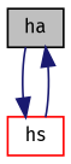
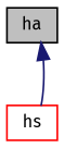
  digraph {
    rankdir=TB
    fontname="Fira Sans"
    node [fontname="Fira Sans" fontsize=10 shape=record]
    edge [color=midnightblue fontname="Fira Sans" fontsize=10 labelfontname=Helvetica labelfontsize=10 style=solid]
    n1 [color=black fillcolor=grey75 fontcolor=black height=0.2 label=ha style=filled width=0.4]
    n2 [color=red height=0.2 label=hs width=0.4]
-   n1 -> n2
    n2 -> n1
  }
